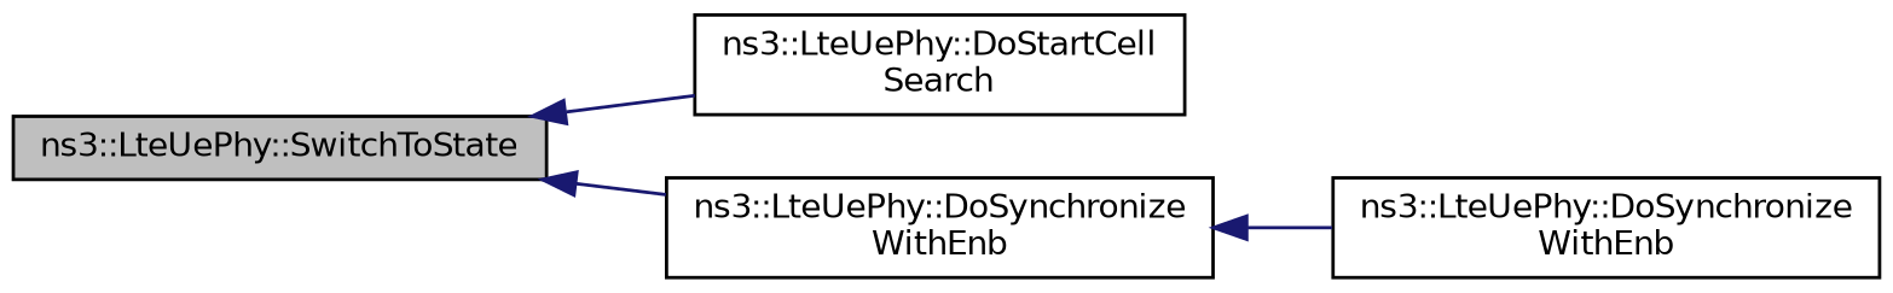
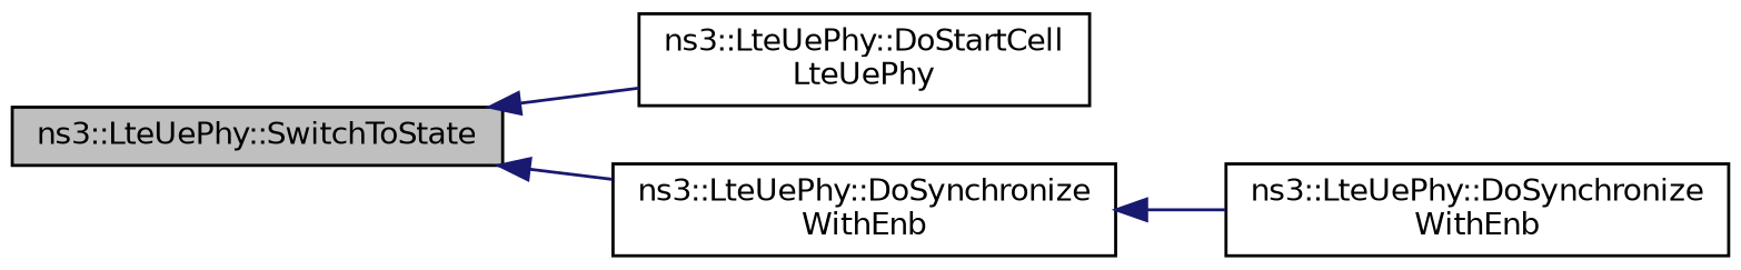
  digraph {
    rankdir=LR
    node [color=black fillcolor=white fontname=Helvetica fontsize=10 shape=record style=filled]
    edge [color=midnightblue dir=back fontname=Helvetica fontsize=10 labelfontname=Helvetica labelfontsize=10 style=solid]
    n1 [fillcolor=grey75 fontcolor=black height=0.2 label="ns3::LteUePhy::SwitchToState" width=0.4]
-   n2 [height=0.2 label="ns3::LteUePhy::DoStartCell\lSearch" width=0.4]
+   n2 [height=0.2 label="ns3::LteUePhy::DoStartCell\lLteUePhy" width=0.4]
    n3 [height=0.2 label="ns3::LteUePhy::DoSynchronize\lWithEnb" width=0.4]
    n4 [height=0.2 label="ns3::LteUePhy::DoSynchronize\lWithEnb" width=0.4]
    n1 -> n2
    n1 -> n3
    n3 -> n4
  }
